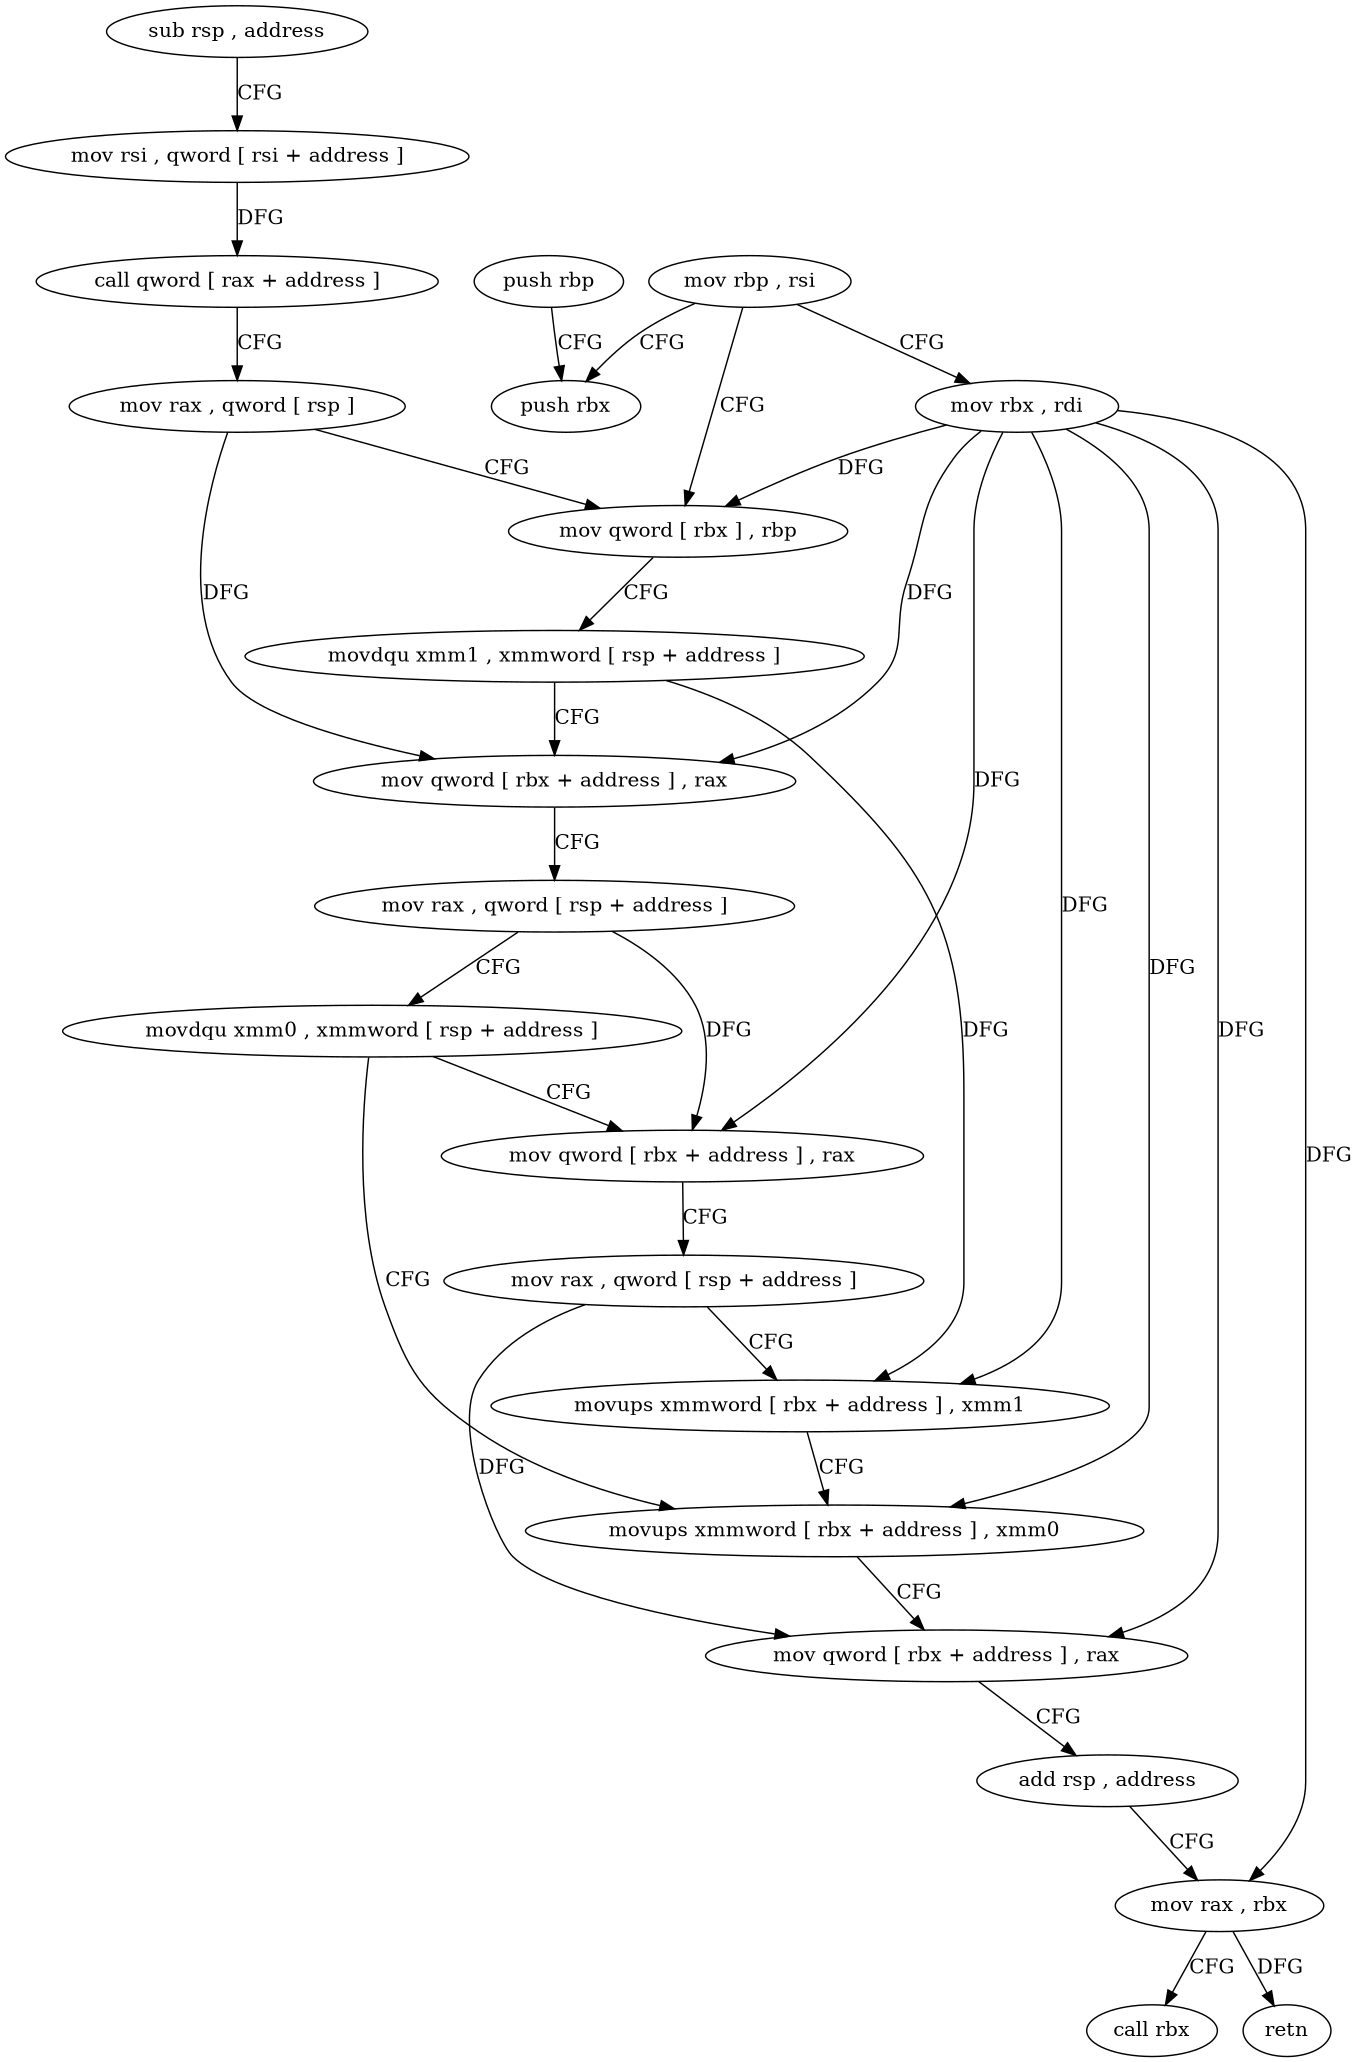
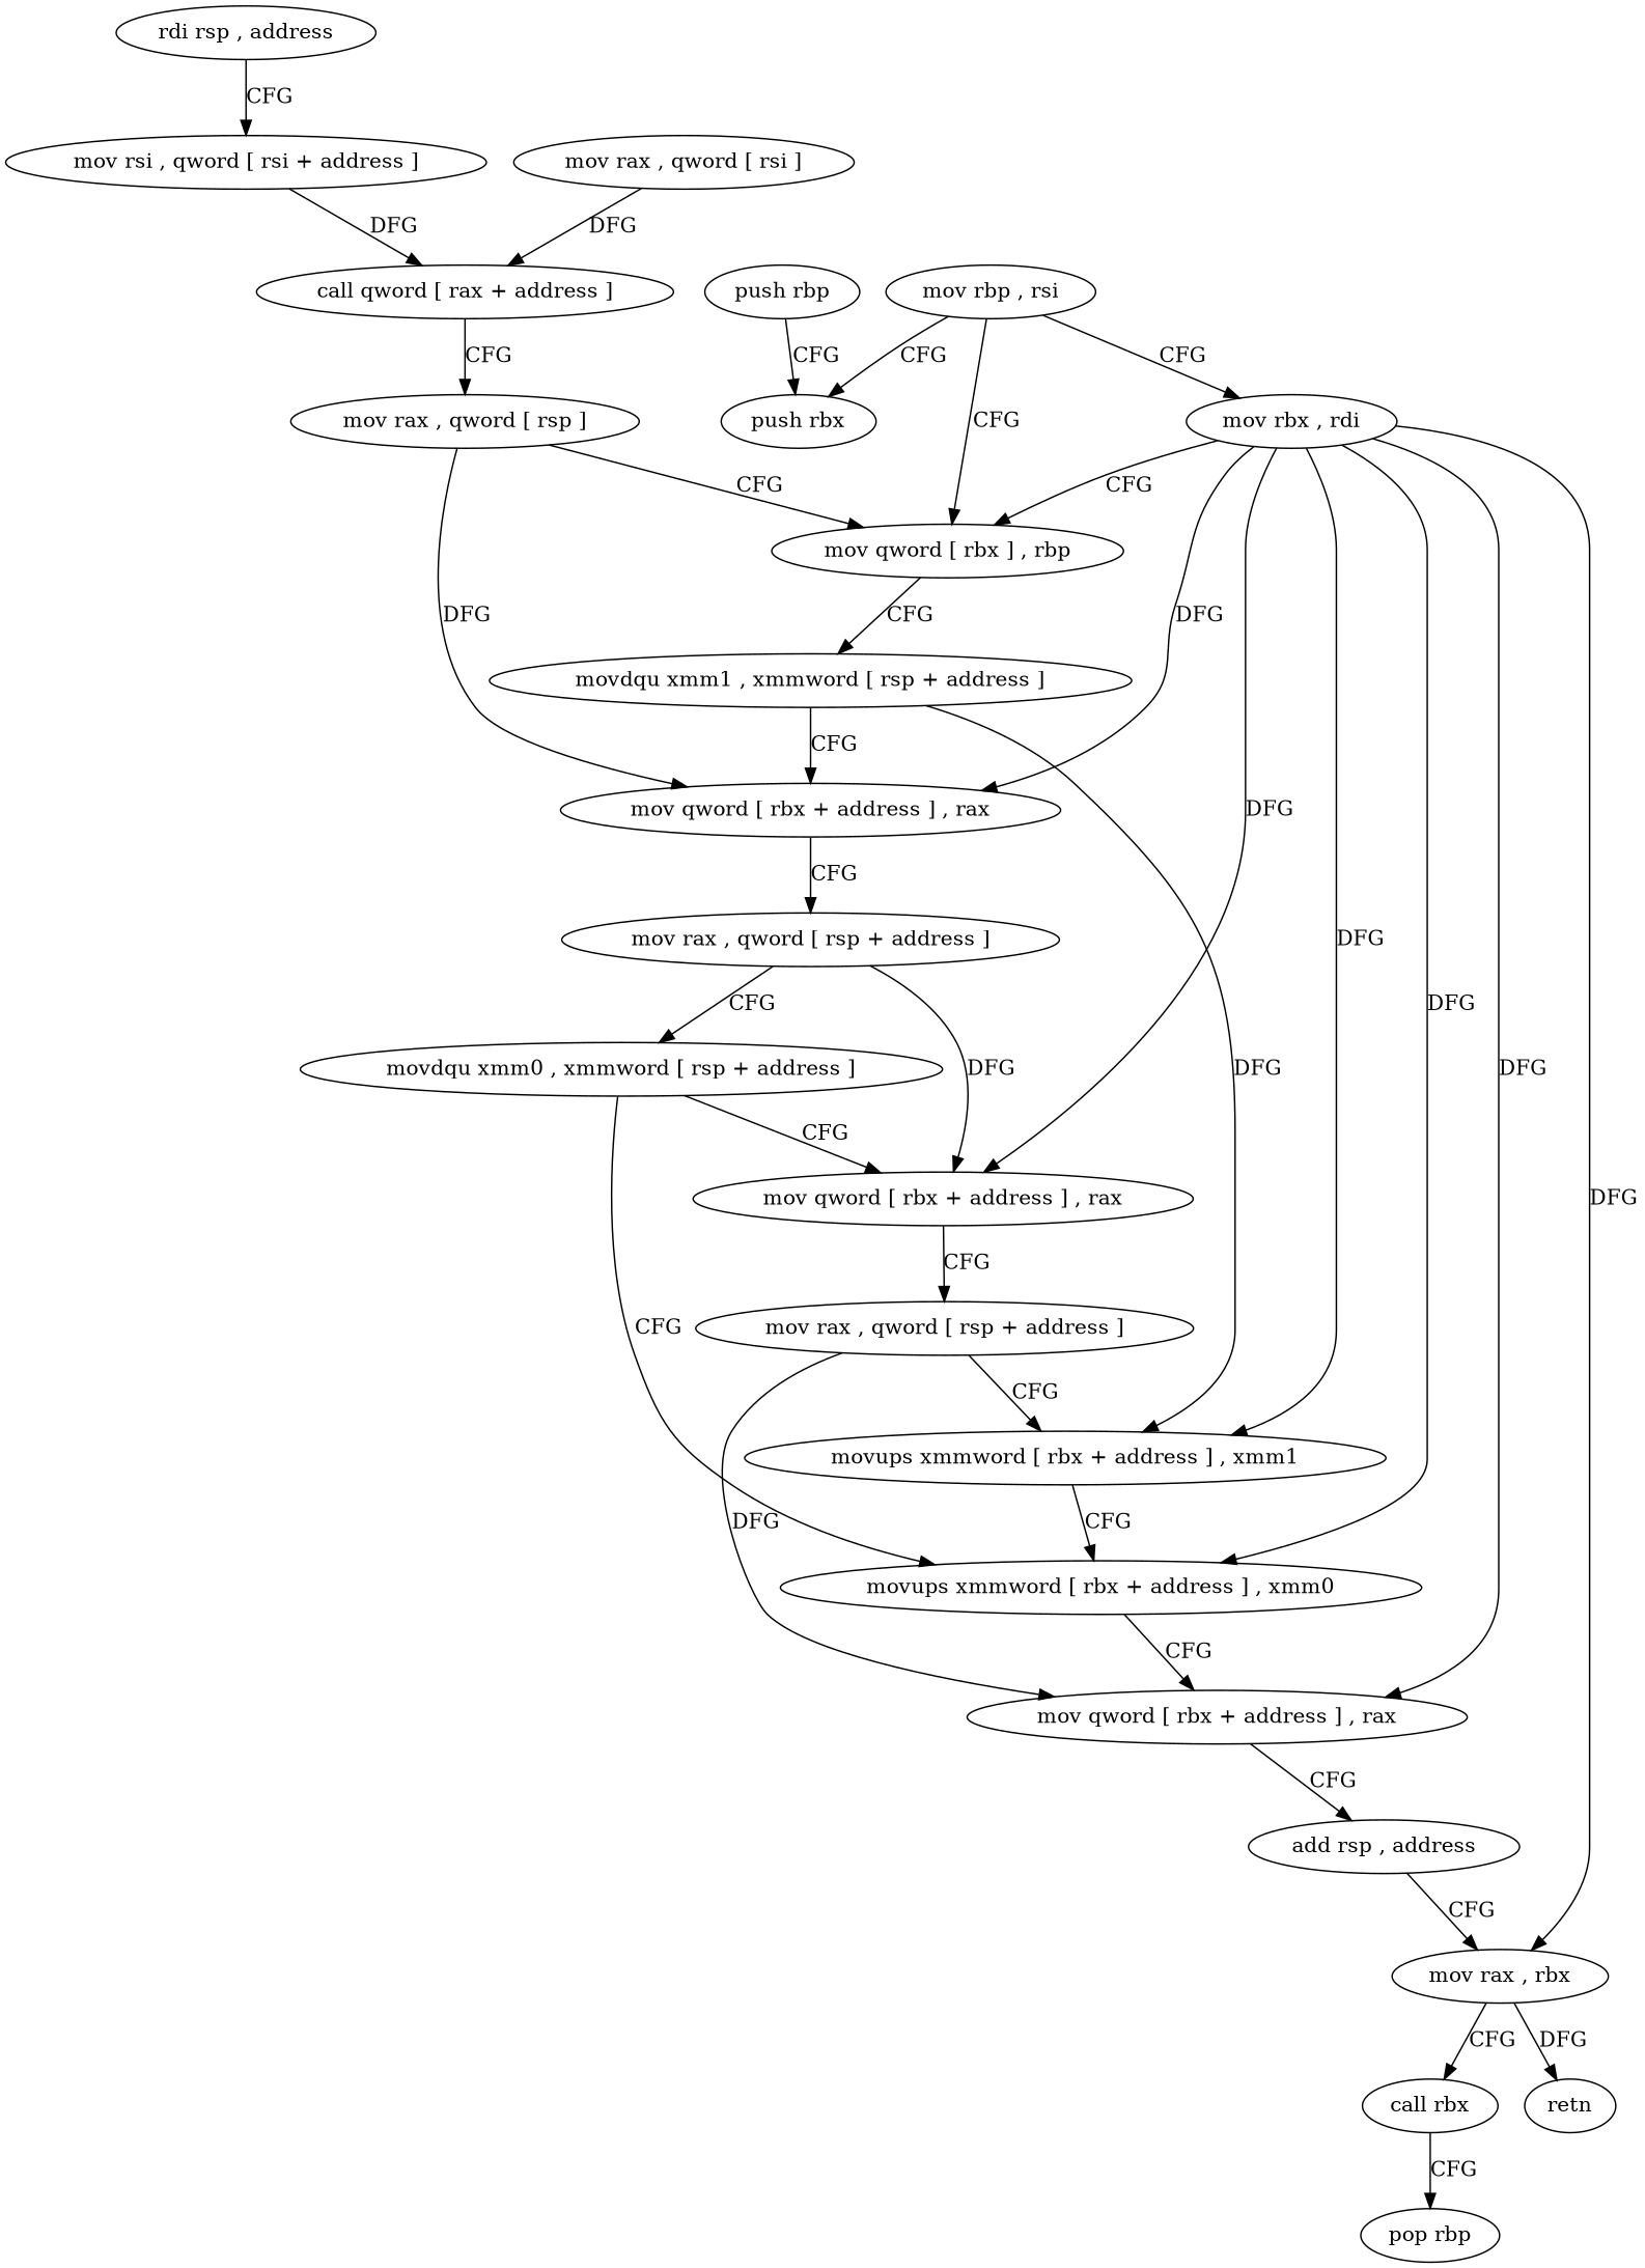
  digraph {
    n1 [label="push rbp"]
    n2 [label="push rbx"]
    n3 [label="mov rbp , rsi"]
    n4 [label="mov rbx , rdi"]
    n5 [label="mov qword [ rbx ] , rbp"]
    n6 [label="mov qword [ rbx + address ] , rax"]
    n7 [label="mov qword [ rbx + address ] , rax"]
    n8 [label="movups xmmword [ rbx + address ] , xmm1"]
    n9 [label="movups xmmword [ rbx + address ] , xmm0"]
    n10 [label="mov qword [ rbx + address ] , rax"]
    n11 [label="mov rax , rbx"]
    n12 [label="movdqu xmm1 , xmmword [ rsp + address ]"]
-   n13 [label="sub rsp , address"]
+   n13 [label="rdi rsp , address"]
    n14 [label="mov rsi , qword [ rsi + address ]"]
    n15 [label="mov rax , qword [ rsp + address ]"]
    n16 [label="mov rax , qword [ rsp + address ]"]
    n17 [label="add rsp , address"]
    n18 [label="call rbx"]
    n19 [label=retn]
    n20 [label="call qword [ rax + address ]"]
+   n21 [label="mov rax , qword [ rsi ]"]
    n22 [label="mov rax , qword [ rsp ]"]
    n23 [label="movdqu xmm0 , xmmword [ rsp + address ]"]
+   n24 [label="pop rbp"]
    n1 -> n2 [label=CFG]
    n3 -> n2 [label=CFG]
    n3 -> n4 [label=CFG]
    n3 -> n5 [label=CFG]
-   n4 -> n5 [label=DFG]
+   n4 -> n5 [label=CFG]
    n4 -> n6 [label=DFG]
    n4 -> n7 [label=DFG]
    n4 -> n8 [label=DFG]
    n4 -> n9 [label=DFG]
    n4 -> n10 [label=DFG]
    n4 -> n11 [label=DFG]
    n5 -> n12 [label=CFG]
    n6 -> n15 [label=CFG]
    n7 -> n16 [label=CFG]
    n8 -> n9 [label=CFG]
    n9 -> n10 [label=CFG]
    n10 -> n17 [label=CFG]
    n11 -> n18 [label=CFG]
    n11 -> n19 [label=DFG]
    n12 -> n6 [label=CFG]
    n12 -> n8 [label=DFG]
    n13 -> n14 [label=CFG]
    n14 -> n20 [label=DFG]
    n15 -> n7 [label=DFG]
    n15 -> n23 [label=CFG]
    n16 -> n8 [label=CFG]
    n16 -> n10 [label=DFG]
    n17 -> n11 [label=CFG]
+   n18 -> n24 [label=CFG]
    n20 -> n22 [label=CFG]
+   n21 -> n20 [label=DFG]
    n22 -> n5 [label=CFG]
    n22 -> n6 [label=DFG]
    n23 -> n7 [label=CFG]
    n23 -> n9 [label=CFG]
  }
